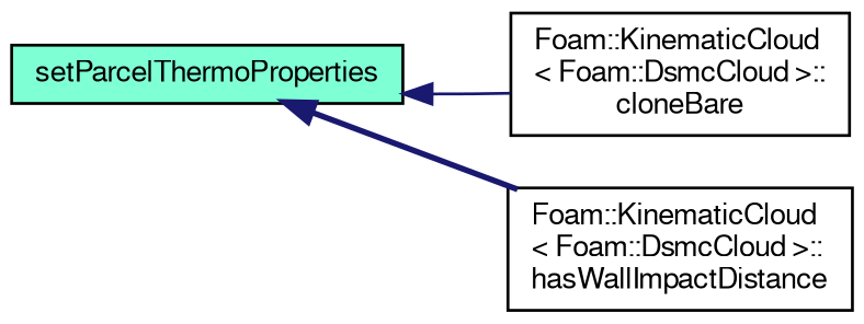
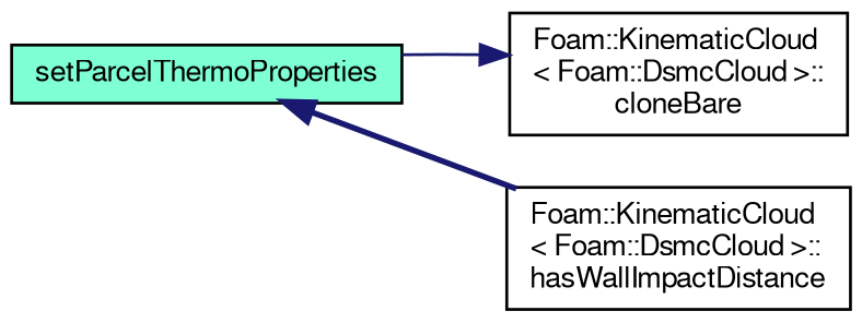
  digraph {
    rankdir=LR
    node [color=black fillcolor=white fontname=FreeSans fontsize=10 shape=record style=filled]
    edge [color=midnightblue dir=back fontname=FreeSans fontsize=10 labelfontname=FreeSans labelfontsize=10]
    n1 [fillcolor=aquamarine fontcolor=black height=0.2 label=setParcelThermoProperties width=0.4]
    n2 [height=0.2 label="Foam::KinematicCloud\l\< Foam::DsmcCloud \>::\lcloneBare" width=0.4]
    n3 [height=0.2 label="Foam::KinematicCloud\l\< Foam::DsmcCloud \>::\lhasWallImpactDistance" width=0.4]
-   n1 -> n2 [style=solid]
+   n2 -> n1 [style=solid]
    n1 -> n3 [style=bold]
  }
